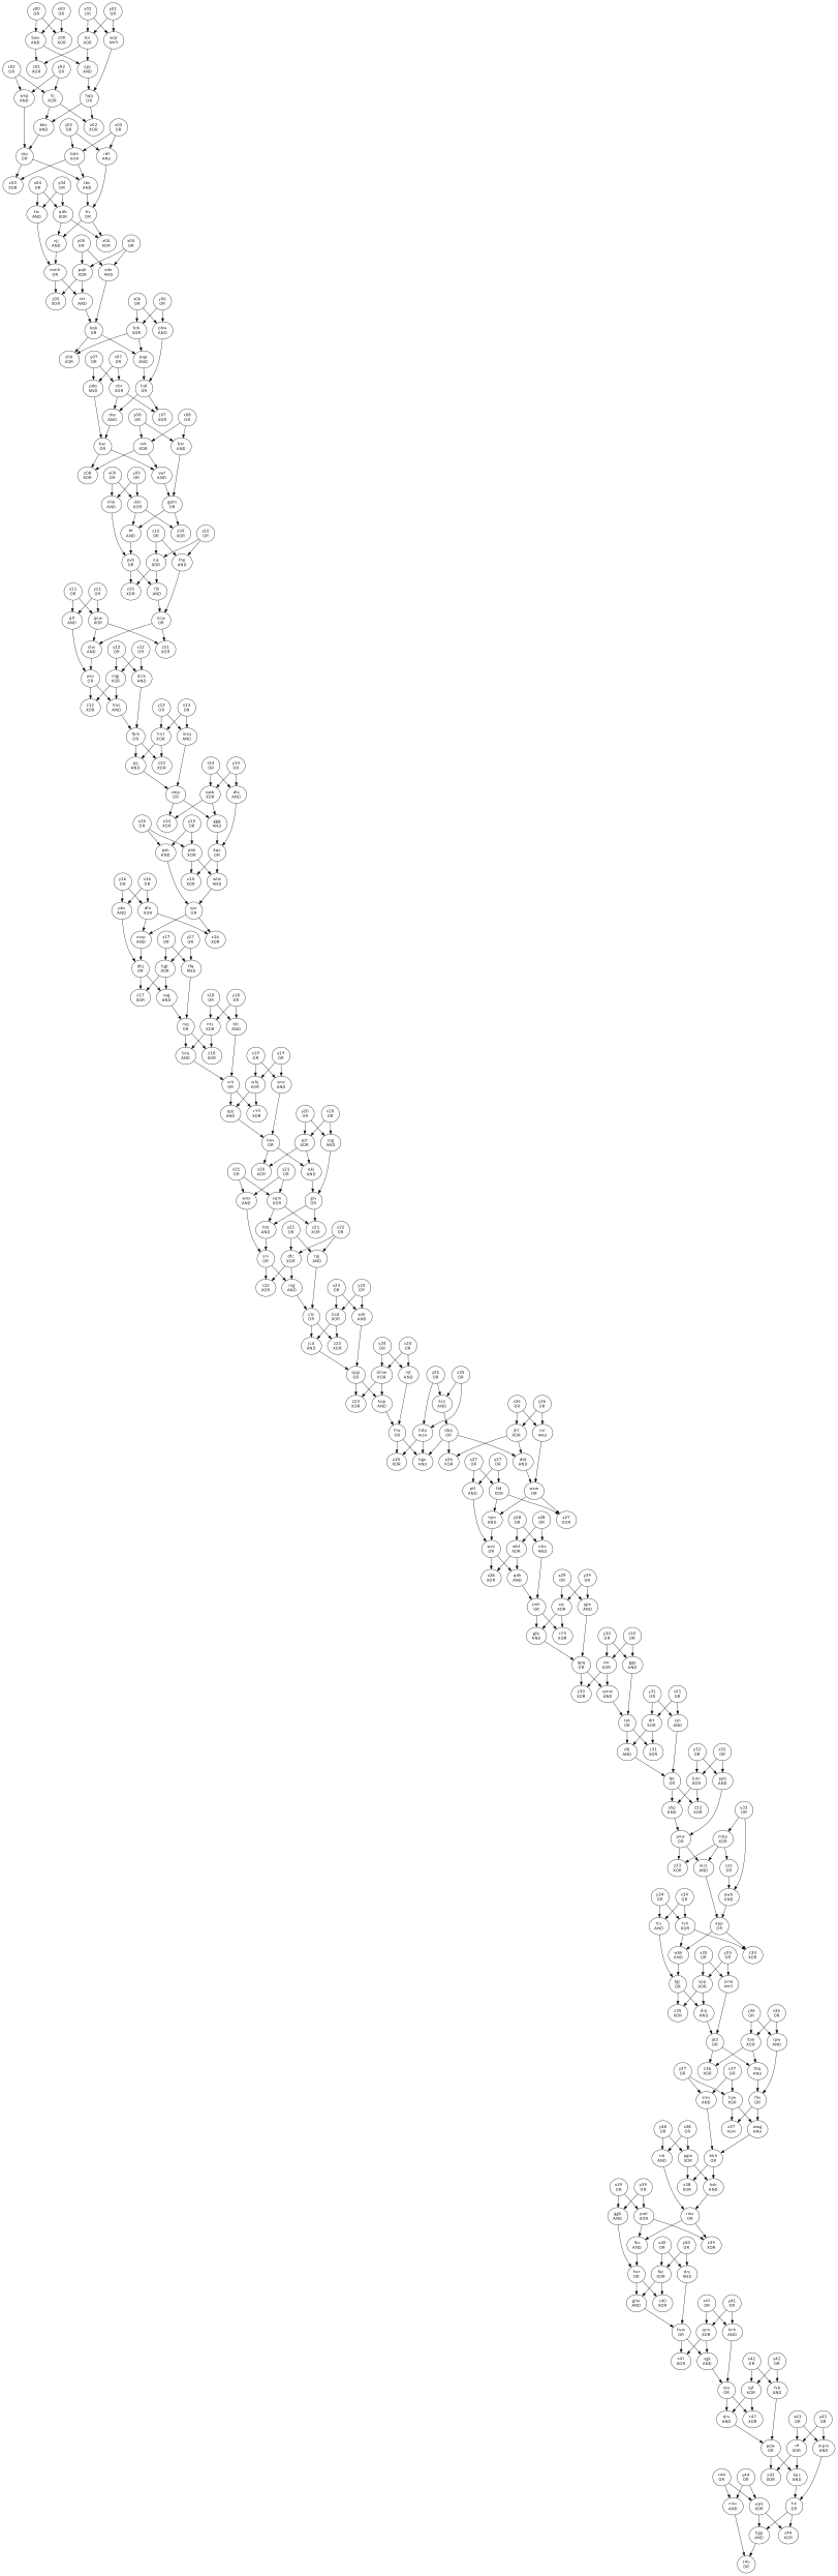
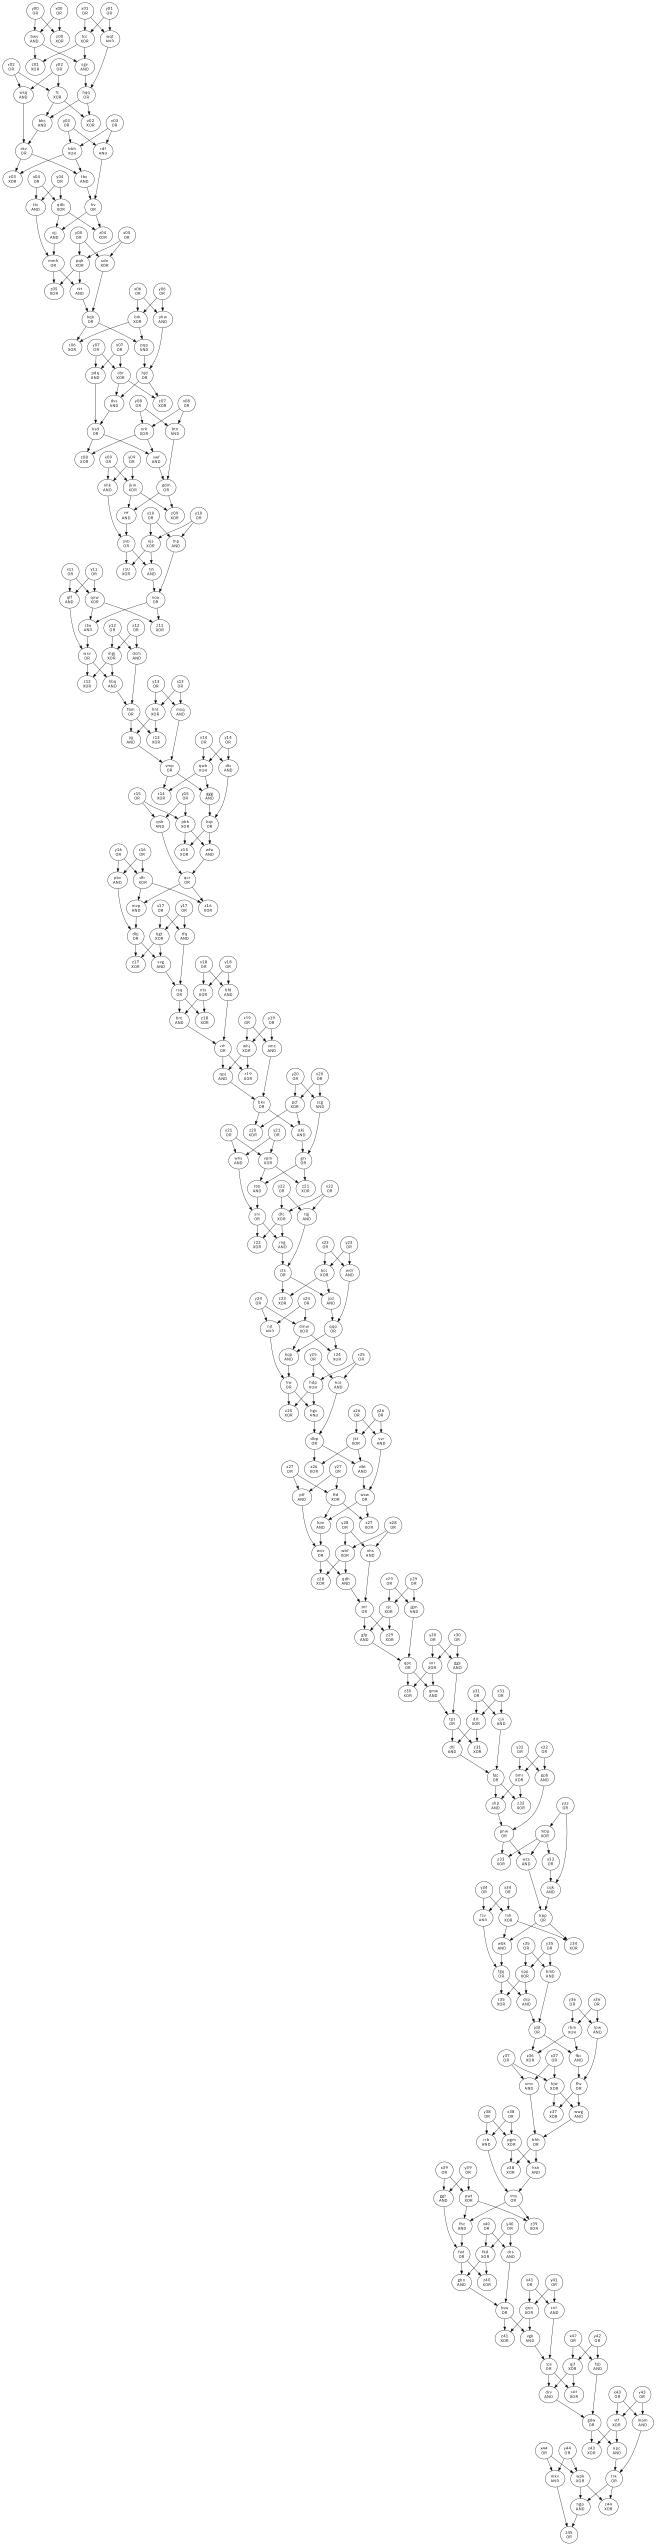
  digraph {
    fontname="IBM Plex Sans"
    node [fontname="IBM Plex Sans"]
    edge [fontname="IBM Plex Sans"]
    n1 [label="tcd\nXOR"]
    n2 [label="z01\nXOR"]
    n3 [label="sgv\nAND"]
    n4 [label="hqq\nOR"]
    n5 [label="x06\nOR"]
    n6 [label="brk\nXOR"]
    n7 [label="phw\nAND"]
    n8 [label="pqp\nAND"]
    n9 [label="z06\nXOR"]
    n10 [label="hjd\nOR"]
    n11 [label="gpb\nAND"]
    n12 [label="pnw\nOR"]
    n13 [label="wcs\nAND"]
    n14 [label="z33\nXOR"]
    n15 [label="y10\nOR"]
    n16 [label="thp\nAND"]
    n17 [label="njs\nXOR"]
    n18 [label="ncw\nOR"]
    n19 [label="z10\nXOR"]
    n20 [label="fjh\nAND"]
    n21 [label="stw\nAND"]
    n22 [label="z11\nXOR"]
    n23 [label="dbj\nOR"]
    n24 [label="svg\nAND"]
    n25 [label="z17\nXOR"]
    n26 [label="rsq\nOR"]
    n27 [label="brq\nAND"]
    n28 [label="z18\nXOR"]
    n29 [label="wsq\nAND"]
    n30 [label="ckv\nOR"]
    n31 [label="z03\nXOR"]
    n32 [label="tbq\nAND"]
    n33 [label="frv\nOR"]
    n34 [label="pqh\nXOR"]
    n35 [label="rkt\nAND"]
    n36 [label="z05\nXOR"]
    n37 [label="kqk\nOR"]
    n38 [label="qpj\nAND"]
    n39 [label="bkv\nOR"]
    n40 [label="z20\nXOR"]
    n41 [label="gkj\nAND"]
    n42 [label="rdf\nAND"]
    n43 [label="vjj\nAND"]
    n44 [label="z04\nXOR"]
    n45 [label="mmh\nOR"]
    n46 [label="tvh\nXOR"]
    n47 [label="z34\nXOR"]
    n48 [label="wbk\nAND"]
    n49 [label="fgq\nOR"]
    n50 [label="y40\nOR"]
    n51 [label="fkd\nXOR"]
    n52 [label="drs\nAND"]
    n53 [label="ghn\nAND"]
    n54 [label="z40\nXOR"]
    n55 [label="hvw\nOR"]
    n56 [label="pdq\nAND"]
    n57 [label="ksd\nOR"]
    n58 [label="z08\nXOR"]
    n59 [label="vwf\nAND"]
    n60 [label="gdm\nOR"]
    n61 [label="whj\nXOR"]
    n62 [label="z19\nXOR"]
    n63 [label="spp\nXOR"]
    n64 [label="drp\nAND"]
    n65 [label="z35\nXOR"]
    n66 [label="jdd\nOR"]
    n67 [label="fbq\nAND"]
    n68 [label="z36\nXOR"]
    n69 [label="grv\nOR"]
    n70 [label="z21\nXOR"]
    n71 [label="tbb\nAND"]
    n72 [label="srv\nOR"]
    n73 [label="x17\nOR"]
    n74 [label="bgt\nXOR"]
    n75 [label="tfq\nAND"]
    n76 [label="mkv\nAND"]
    n77 [label="z45\nOR"]
    n78 [label="qjf\nXOR"]
    n79 [label="drv\nAND"]
    n80 [label="z42\nXOR"]
    n81 [label="gdw\nOR"]
    n82 [label="x22\nOR"]
    n83 [label="dfc\nXOR"]
    n84 [label="tqj\nAND"]
    n85 [label="z22\nXOR"]
    n86 [label="rng\nAND"]
    n87 [label="cts\nOR"]
    n88 [label="y27\nOR"]
    n89 [label="ptf\nAND"]
    n90 [label="ftd\nXOR"]
    n91 [label="wvv\nOR"]
    n92 [label="hjm\nAND"]
    n93 [label="z27\nXOR"]
    n94 [label="z28\nXOR"]
    n95 [label="qdh\nAND"]
    n96 [label="fhv\nOR"]
    n97 [label="z37\nXOR"]
    n98 [label="wwg\nAND"]
    n99 [label="bhh\nOR"]
    n100 [label="shp\nAND"]
    n101 [label="ggs\nAND"]
    n102 [label="tpt\nOR"]
    n103 [label="dfj\nAND"]
    n104 [label="z31\nXOR"]
    n105 [label="y03\nOR"]
    n106 [label="bbh\nXOR"]
    n107 [label="y29\nOR"]
    n108 [label="cjc\nXOR"]
    n109 [label="jgm\nAND"]
    n110 [label="z29\nXOR"]
    n111 [label="gfp\nAND"]
    n112 [label="qpq\nOR"]
    n113 [label="qdb\nXOR"]
    n114 [label="kpc\nAND"]
    n115 [label="z43\nXOR"]
    n116 [label="x36\nOR"]
    n117 [label="rpw\nAND"]
    n118 [label="rbm\nXOR"]
    n119 [label="rms\nOR"]
    n120 [label="fhc\nAND"]
    n121 [label="z39\nXOR"]
    n122 [label="fwt\nOR"]
    n123 [label="y18\nOR"]
    n124 [label="bfd\nAND"]
    n125 [label="nts\nXOR"]
    n126 [label="vrh\nOR"]
    n127 [label="mbp\nXOR"]
    n128 [label="x33\nOR"]
    n129 [label="kpp\nOR"]
    n130 [label="wpk\nXOR"]
    n131 [label="hgp\nAND"]
    n132 [label="z44\nXOR"]
    n133 [label="wbf\nXOR"]
    n134 [label="jmh\nOR"]
    n135 [label="x07\nOR"]
    n136 [label="cbr\nXOR"]
    n137 [label="dvs\nAND"]
    n138 [label="z07\nXOR"]
    n139 [label="y08\nOR"]
    n140 [label="nrk\nXOR"]
    n141 [label="btn\nAND"]
    n142 [label="y43\nOR"]
    n143 [label="vtf\nXOR"]
    n144 [label="mpm\nAND"]
    n145 [label="frk\nOR"]
    n146 [label="y41\nOR"]
    n147 [label="knh\nAND"]
    n148 [label="qnn\nXOR"]
    n149 [label="rps\nOR"]
    n150 [label="vgk\nAND"]
    n151 [label="z41\nXOR"]
    n152 [label="x35\nOR"]
    n153 [label="bmb\nAND"]
    n154 [label="fgc\nOR"]
    n155 [label="pbk\nXOR"]
    n156 [label="wfw\nAND"]
    n157 [label="z15\nXOR"]
    n158 [label="qcr\nOR"]
    n159 [label="mvp\nAND"]
    n160 [label="z16\nXOR"]
    n161 [label="y04\nOR"]
    n162 [label="ttv\nAND"]
    n163 [label="fbm\nOR"]
    n164 [label="pjj\nAND"]
    n165 [label="z13\nXOR"]
    n166 [label="vmp\nOR"]
    n167 [label="ggg\nAND"]
    n168 [label="z14\nXOR"]
    n169 [label="y21\nOR"]
    n170 [label="vpm\nXOR"]
    n171 [label="wns\nAND"]
    n172 [label="x40\nOR"]
    n173 [label="y19\nOR"]
    n174 [label="vmc\nAND"]
    n175 [label="dbp\nOR"]
    n176 [label="z26\nXOR"]
    n177 [label="dbt\nAND"]
    n178 [label="wcw\nOR"]
    n179 [label="x30\nOR"]
    n180 [label="vnr\nXOR"]
    n181 [label="qmw\nAND"]
    n182 [label="z30\nXOR"]
    n183 [label="wsv\nOR"]
    n184 [label="z12\nXOR"]
    n185 [label="hbq\nAND"]
    n186 [label="kqc\nOR"]
    n187 [label="y34\nOR"]
    n188 [label="fcv\nAND"]
    n189 [label="x28\nOR"]
    n190 [label="nhs\nAND"]
    n191 [label="frj\nXOR"]
    n192 [label="bkc\nAND"]
    n193 [label="z02\nXOR"]
    n194 [label="dtc\nAND"]
    n195 [label="x19\nOR"]
    n196 [label="qnw\nXOR"]
    n197 [label="dmw\nXOR"]
    n198 [label="kqp\nAND"]
    n199 [label="z24\nXOR"]
    n200 [label="frw\nOR"]
    n201 [label="z25\nXOR"]
    n202 [label="hgq\nAND"]
    n203 [label="y35\nOR"]
    n204 [label="y36\nOR"]
    n205 [label="y17\nOR"]
    n206 [label="hnt\nXOR"]
    n207 [label="mgj\nXOR"]
    n208 [label="fsb\nAND"]
    n209 [label="y06\nOR"]
    n210 [label="cjn\nAND"]
    n211 [label="z32\nXOR"]
    n212 [label="jkm\nXOR"]
    n213 [label="ftf\nAND"]
    n214 [label="z09\nXOR"]
    n215 [label="pvb\nOR"]
    n216 [label="x37\nOR"]
    n217 [label="smv\nAND"]
    n218 [label="hjw\nXOR"]
    n219 [label="hsh\nAND"]
    n220 [label="z38\nXOR"]
    n221 [label="y23\nOR"]
    n222 [label="wdr\nAND"]
    n223 [label="bcd\nXOR"]
    n224 [label="qqp\nOR"]
    n225 [label="z23\nXOR"]
    n226 [label="jcd\nAND"]
    n227 [label="y32\nOR"]
    n228 [label="bmr\nXOR"]
    n229 [label="x41\nOR"]
    n230 [label="x25\nOR"]
    n231 [label="kcs\nAND"]
    n232 [label="hdp\nXOR"]
    n233 [label="x14\nOR"]
    n234 [label="qwb\nXOR"]
    n235 [label="y12\nOR"]
    n236 [label="dcm\nAND"]
    n237 [label="scg\nAND"]
    n238 [label="x05\nOR"]
-   n239 [label="sdn\nAND"]
+   n239 [label="sdn\nXOR"]
    n240 [label="y37\nOR"]
    n241 [label="x20\nOR"]
    n242 [label="gcf\nXOR"]
    n243 [label="y26\nOR"]
    n244 [label="jkt\nXOR"]
    n245 [label="vvr\nAND"]
-   n246 [label="qwb\nAND"]
+   n246 [label="cqk\nAND"]
    n247 [label="z00\nXOR"]
    n248 [label="x39\nOR"]
    n249 [label="ggh\nAND"]
    n250 [label="pwt\nXOR"]
    n251 [label="x24\nOR"]
    n252 [label="njt\nAND"]
    n253 [label="y22\nOR"]
    n254 [label="y09\nOR"]
    n255 [label="nhk\nAND"]
    n256 [label="x21\nOR"]
    n257 [label="x15\nOR"]
    n258 [label="qsh\nAND"]
    n259 [label="y31\nOR"]
    n260 [label="drt\nXOR"]
    n261 [label="y07\nOR"]
    n262 [label="x34\nOR"]
    n263 [label="x04\nOR"]
    n264 [label="y00\nOR"]
    n265 [label="bwv\nAND"]
    n266 [label="y05\nOR"]
    n267 [label="y44\nOR"]
    n268 [label="rrb\nAND"]
    n269 [label="x18\nOR"]
    n270 [label="y24\nOR"]
    n271 [label="y42\nOR"]
    n272 [label="x23\nOR"]
    n273 [label="x09\nOR"]
    n274 [label="y02\nOR"]
    n275 [label="x03\nOR"]
    n276 [label="x00\nOR"]
    n277 [label="x16\nOR"]
    n278 [label="dfn\nXOR"]
    n279 [label="pbv\nAND"]
    n280 [label="y28\nOR"]
    n281 [label="x42\nOR"]
    n282 [label="x29\nOR"]
    n283 [label="y11\nOR"]
    n284 [label="qff\nAND"]
    n285 [label="x26\nOR"]
    n286 [label="x31\nOR"]
    n287 [label="y15\nOR"]
    n288 [label="x08\nOR"]
    n289 [label="x01\nOR"]
    n290 [label="wqt\nAND"]
    n291 [label="y16\nOR"]
    n292 [label="x10\nOR"]
    n293 [label="y14\nOR"]
    n294 [label="y39\nOR"]
    n295 [label="x11\nOR"]
    n296 [label="y33\nOR"]
    n297 [label="x44\nOR"]
    n298 [label="x12\nOR"]
    n299 [label="x27\nOR"]
    n300 [label="x38\nOR"]
    n301 [label="pgm\nXOR"]
    n302 [label="y01\nOR"]
    n303 [label="x43\nOR"]
    n304 [label="x32\nOR"]
    n305 [label="msq\nAND"]
    n306 [label="x13\nOR"]
    n307 [label="y13\nOR"]
    n308 [label="y25\nOR"]
    n309 [label="y38\nOR"]
    n310 [label="y20\nOR"]
    n311 [label="y30\nOR"]
    n312 [label="x02\nOR"]
    n1 -> n2
    n1 -> n3
    n3 -> n4
    n4 -> n192
    n4 -> n193
    n5 -> n6
    n5 -> n7
    n6 -> n8
    n6 -> n9
    n7 -> n10
    n8 -> n10
    n10 -> n137
    n10 -> n138
    n11 -> n12
    n12 -> n13
    n12 -> n14
    n13 -> n129
    n15 -> n16
    n15 -> n17
    n16 -> n18
    n17 -> n19
    n17 -> n20
    n18 -> n21
    n18 -> n22
    n20 -> n18
    n21 -> n183
    n23 -> n24
    n23 -> n25
    n24 -> n26
    n26 -> n27
    n26 -> n28
    n27 -> n126
    n29 -> n30
    n30 -> n31
    n30 -> n32
    n32 -> n33
    n33 -> n43
    n33 -> n44
    n34 -> n35
    n34 -> n36
    n35 -> n37
    n37 -> n8
    n37 -> n9
    n38 -> n39
    n39 -> n40
    n39 -> n41
    n41 -> n69
    n42 -> n33
    n43 -> n45
    n45 -> n35
    n45 -> n36
    n46 -> n47
    n46 -> n48
    n48 -> n49
    n49 -> n64
    n49 -> n65
    n50 -> n51
    n50 -> n52
    n51 -> n53
    n51 -> n54
    n52 -> n55
    n53 -> n55
    n55 -> n150
    n55 -> n151
    n56 -> n57
    n57 -> n58
    n57 -> n59
    n59 -> n60
    n60 -> n213
    n60 -> n214
    n61 -> n38
    n61 -> n62
    n63 -> n64
    n63 -> n65
    n64 -> n66
    n66 -> n67
    n66 -> n68
    n67 -> n96
    n69 -> n70
    n69 -> n71
    n71 -> n72
    n72 -> n85
    n72 -> n86
    n73 -> n74
    n73 -> n75
    n74 -> n24
    n74 -> n25
    n75 -> n26
    n76 -> n77
    n78 -> n79
    n78 -> n80
    n79 -> n81
    n81 -> n114
    n81 -> n115
    n82 -> n83
    n82 -> n84
    n83 -> n85
    n83 -> n86
    n84 -> n87
    n86 -> n87
    n87 -> n225
    n87 -> n226
    n88 -> n89
    n88 -> n90
    n89 -> n91
    n90 -> n92
    n90 -> n93
    n91 -> n94
    n91 -> n95
    n92 -> n91
    n95 -> n134
    n96 -> n97
    n96 -> n98
    n98 -> n99
    n99 -> n219
    n99 -> n220
    n100 -> n12
    n101 -> n102
    n102 -> n103
    n102 -> n104
    n103 -> n154
    n105 -> n42
    n105 -> n106
    n106 -> n31
    n106 -> n32
    n107 -> n108
    n107 -> n109
    n108 -> n110
    n108 -> n111
    n109 -> n112
    n111 -> n112
    n112 -> n181
    n112 -> n182
    n113 -> n43
    n113 -> n44
    n114 -> n145
    n116 -> n117
    n116 -> n118
    n117 -> n96
    n118 -> n67
    n118 -> n68
    n119 -> n120
    n119 -> n121
    n120 -> n122
    n122 -> n53
    n122 -> n54
    n123 -> n124
    n123 -> n125
    n124 -> n126
    n125 -> n27
    n125 -> n28
    n126 -> n38
    n126 -> n62
    n127 -> n13
    n127 -> n14
    n127 -> n128
    n128 -> n246
    n129 -> n47
    n129 -> n48
    n130 -> n131
    n130 -> n132
    n131 -> n77
    n133 -> n94
    n133 -> n95
    n134 -> n110
    n134 -> n111
    n135 -> n56
    n135 -> n136
    n136 -> n137
    n136 -> n138
    n137 -> n57
    n139 -> n140
    n139 -> n141
    n140 -> n58
    n140 -> n59
    n141 -> n60
    n142 -> n143
    n142 -> n144
    n143 -> n114
    n143 -> n115
    n144 -> n145
    n145 -> n131
    n145 -> n132
    n146 -> n147
    n146 -> n148
    n147 -> n149
    n148 -> n150
    n148 -> n151
    n149 -> n79
    n149 -> n80
    n150 -> n149
    n152 -> n63
    n152 -> n153
    n153 -> n66
    n154 -> n100
    n154 -> n211
    n155 -> n156
    n155 -> n157
    n156 -> n158
    n158 -> n159
    n158 -> n160
    n159 -> n23
    n161 -> n113
    n161 -> n162
    n162 -> n45
    n163 -> n164
    n163 -> n165
    n164 -> n166
    n166 -> n167
    n166 -> n168
    n167 -> n186
    n169 -> n170
    n169 -> n171
    n170 -> n70
    n170 -> n71
    n171 -> n72
    n172 -> n51
    n172 -> n52
    n173 -> n61
    n173 -> n174
    n174 -> n39
    n175 -> n176
    n175 -> n177
    n177 -> n178
    n178 -> n92
    n178 -> n93
    n179 -> n101
    n179 -> n180
    n180 -> n181
    n180 -> n182
    n181 -> n102
    n183 -> n184
    n183 -> n185
    n185 -> n163
    n186 -> n156
    n186 -> n157
    n187 -> n46
    n187 -> n188
    n188 -> n49
    n189 -> n133
    n189 -> n190
    n190 -> n134
    n191 -> n192
    n191 -> n193
    n192 -> n30
    n194 -> n186
    n195 -> n61
    n195 -> n174
    n196 -> n21
    n196 -> n22
    n197 -> n198
    n197 -> n199
    n198 -> n200
    n200 -> n201
    n200 -> n202
-   n175 -> n202
+   n202 -> n175
    n203 -> n63
    n203 -> n153
    n204 -> n117
    n204 -> n118
    n205 -> n74
    n205 -> n75
    n206 -> n164
    n206 -> n165
    n207 -> n184
    n207 -> n185
    n208 -> n81
    n209 -> n6
    n209 -> n7
    n210 -> n154
    n212 -> n213
    n212 -> n214
    n213 -> n215
    n215 -> n19
    n215 -> n20
    n216 -> n217
    n216 -> n218
    n217 -> n99
    n218 -> n97
    n218 -> n98
    n219 -> n119
    n221 -> n222
    n221 -> n223
    n222 -> n224
    n223 -> n225
    n223 -> n226
    n224 -> n198
    n224 -> n199
    n226 -> n224
    n227 -> n11
    n227 -> n228
    n228 -> n100
    n228 -> n211
    n229 -> n147
    n229 -> n148
    n230 -> n231
    n230 -> n232
    n231 -> n175
    n232 -> n201
    n232 -> n202
    n233 -> n194
    n233 -> n234
    n234 -> n167
    n234 -> n168
    n235 -> n207
    n235 -> n236
    n236 -> n163
    n237 -> n69
    n238 -> n34
    n238 -> n239
    n239 -> n37
    n240 -> n217
    n240 -> n218
    n241 -> n237
    n241 -> n242
    n242 -> n40
    n242 -> n41
    n243 -> n244
    n243 -> n245
    n244 -> n176
    n244 -> n177
    n245 -> n178
    n246 -> n129
    n248 -> n249
    n248 -> n250
    n249 -> n122
    n250 -> n120
    n250 -> n121
    n251 -> n197
    n251 -> n252
    n252 -> n200
    n253 -> n83
    n253 -> n84
    n254 -> n212
    n254 -> n255
    n255 -> n215
    n256 -> n170
    n256 -> n171
    n257 -> n155
    n257 -> n258
    n258 -> n158
    n259 -> n210
    n259 -> n260
    n260 -> n103
    n260 -> n104
    n261 -> n56
    n261 -> n136
    n262 -> n46
    n262 -> n188
    n263 -> n113
    n263 -> n162
    n264 -> n247
    n264 -> n265
    n265 -> n2
    n265 -> n3
    n266 -> n34
    n266 -> n239
    n267 -> n76
    n267 -> n130
    n268 -> n119
    n269 -> n124
    n269 -> n125
    n270 -> n197
    n270 -> n252
    n271 -> n78
    n271 -> n208
    n272 -> n222
    n272 -> n223
    n273 -> n212
    n273 -> n255
    n274 -> n29
    n274 -> n191
    n275 -> n42
    n275 -> n106
    n276 -> n247
    n276 -> n265
    n277 -> n278
    n277 -> n279
    n278 -> n159
    n278 -> n160
    n279 -> n23
    n280 -> n133
    n280 -> n190
    n281 -> n78
    n281 -> n208
    n282 -> n108
    n282 -> n109
    n283 -> n196
    n283 -> n284
    n284 -> n183
    n285 -> n244
    n285 -> n245
    n286 -> n210
    n286 -> n260
    n287 -> n155
    n287 -> n258
    n288 -> n140
    n288 -> n141
    n289 -> n1
    n289 -> n290
    n290 -> n4
    n291 -> n278
    n291 -> n279
    n292 -> n16
    n292 -> n17
    n293 -> n194
    n293 -> n234
    n294 -> n249
    n294 -> n250
    n295 -> n196
    n295 -> n284
    n296 -> n127
    n296 -> n246
    n297 -> n76
    n297 -> n130
    n298 -> n207
    n298 -> n236
    n299 -> n89
    n299 -> n90
    n300 -> n268
    n300 -> n301
    n301 -> n219
    n301 -> n220
    n302 -> n1
    n302 -> n290
    n303 -> n143
    n303 -> n144
    n304 -> n11
    n304 -> n228
    n305 -> n166
    n306 -> n206
    n306 -> n305
    n307 -> n206
    n307 -> n305
    n308 -> n231
    n308 -> n232
    n309 -> n268
    n309 -> n301
    n310 -> n237
    n310 -> n242
    n311 -> n101
    n311 -> n180
    n312 -> n29
    n312 -> n191
  }
